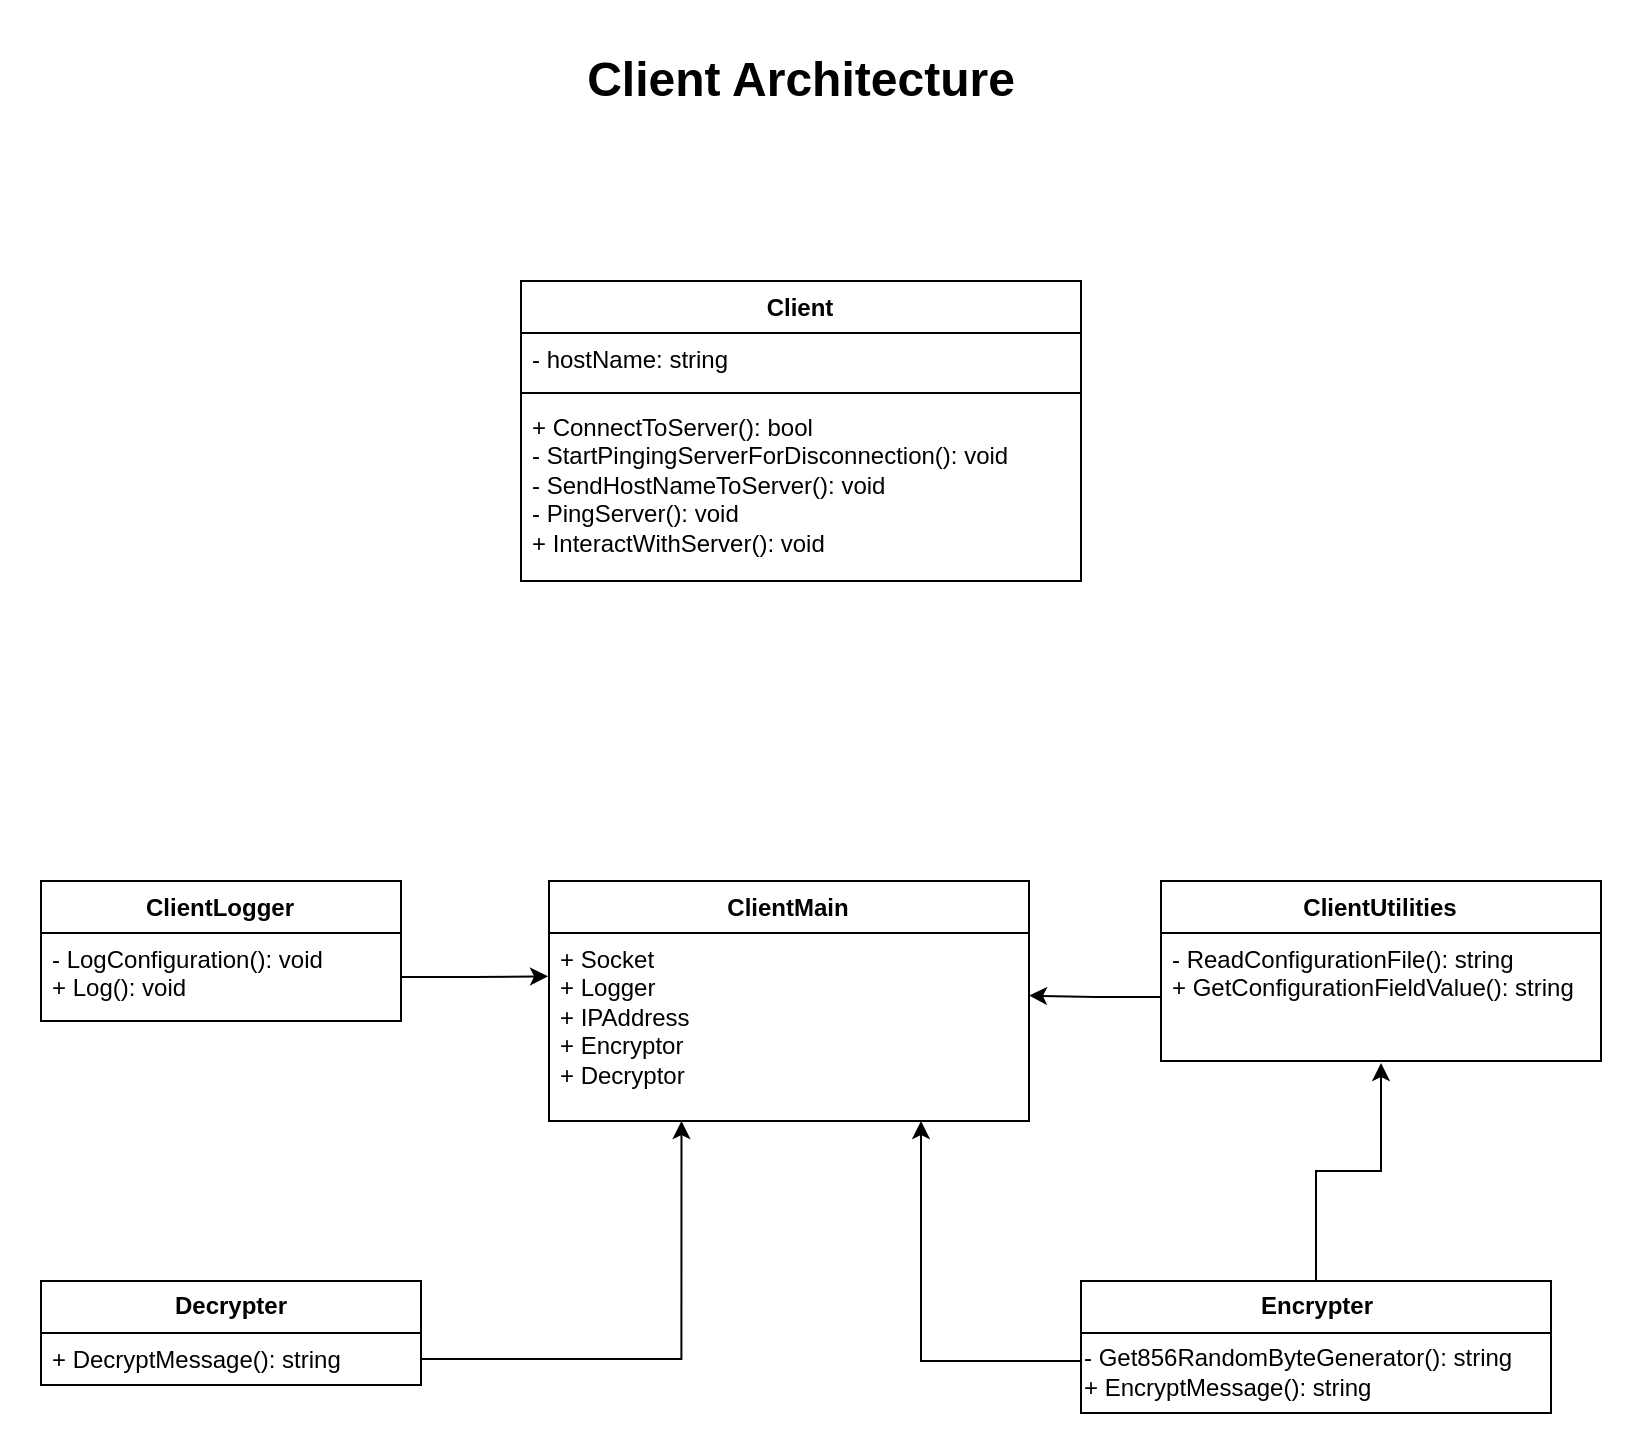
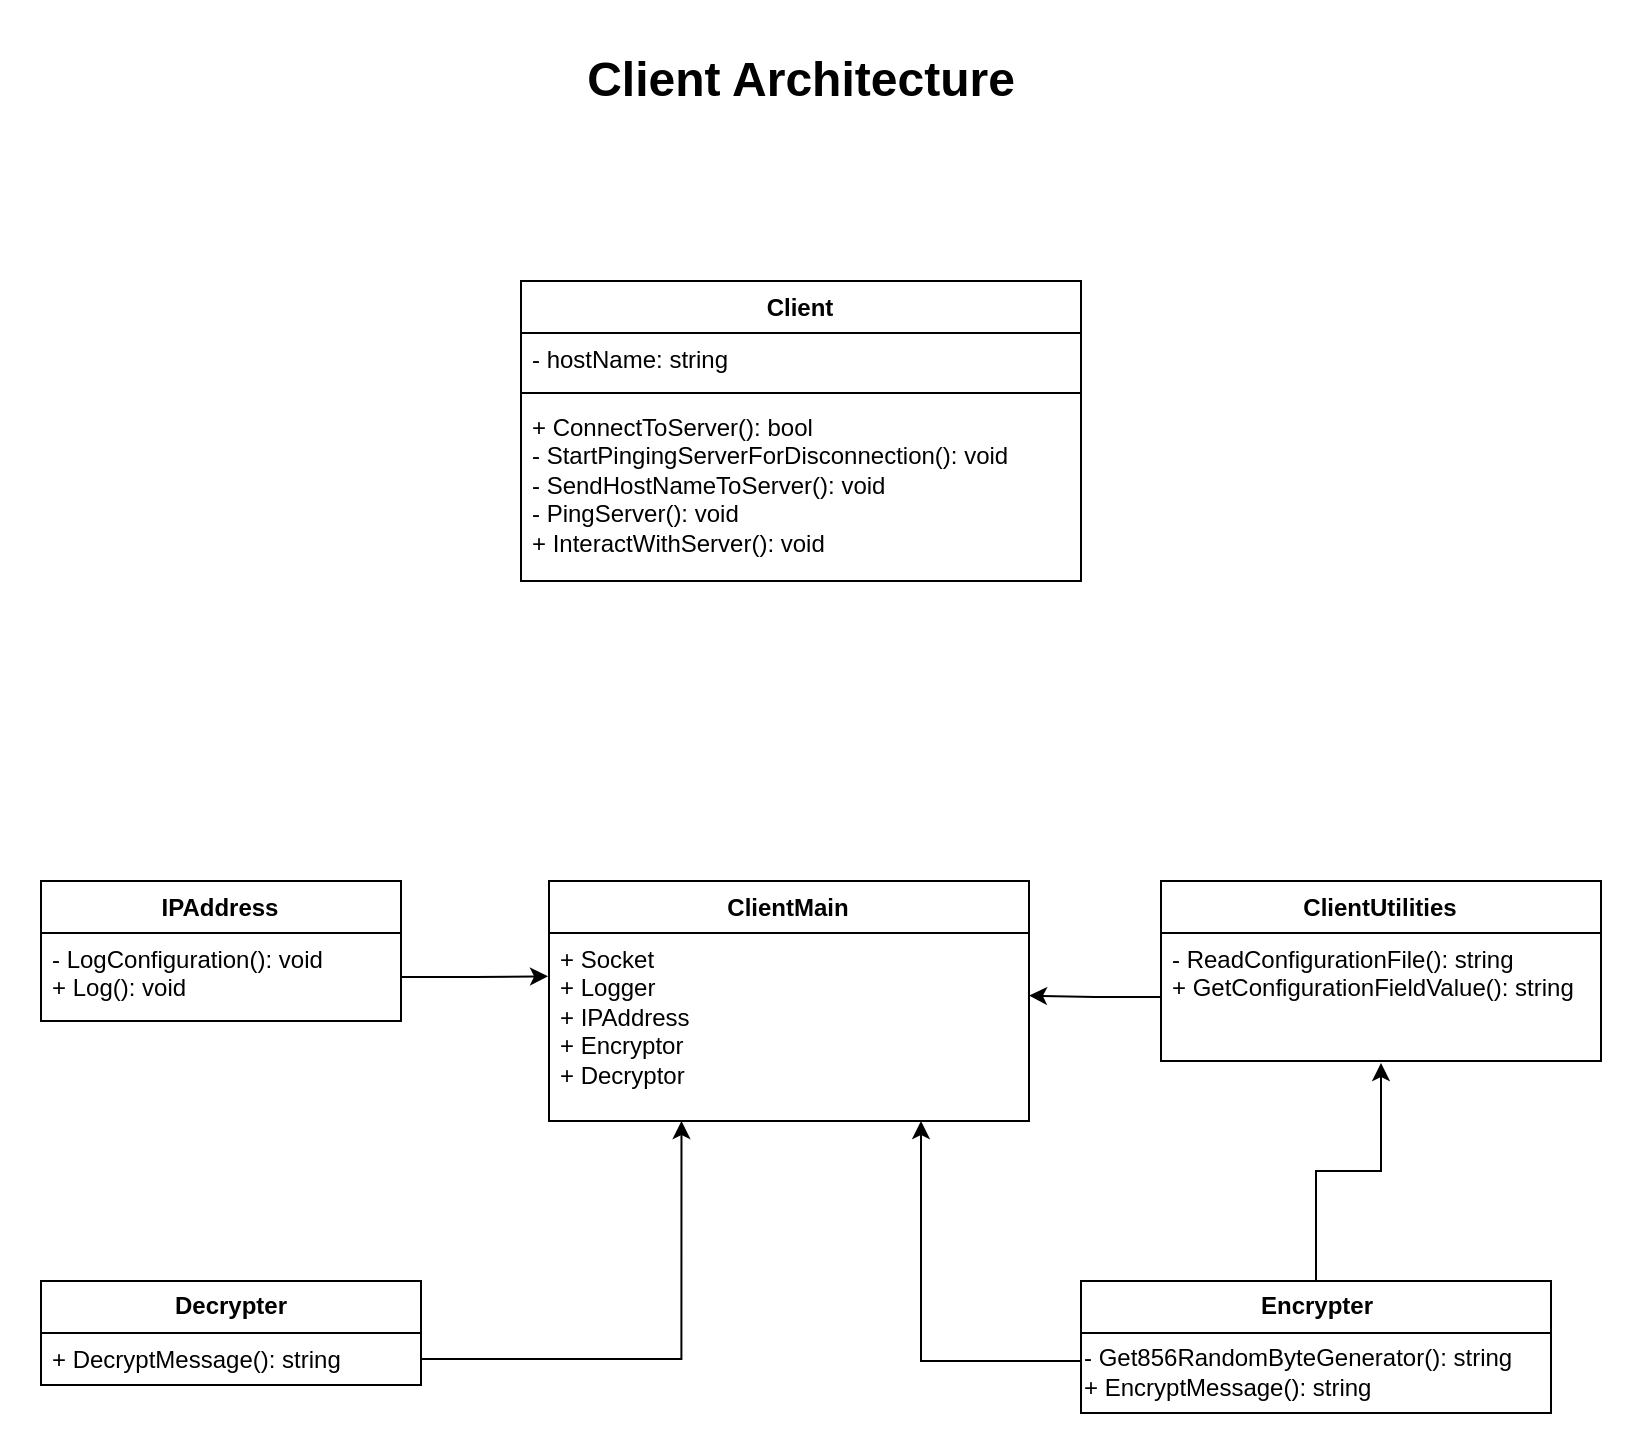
  <mxCell id="0" />
  <mxCell id="1" parent="0" />
  <mxCell id="2" value="Client" style="swimlane;fontStyle=1;align=center;verticalAlign=top;childLayout=stackLayout;horizontal=1;startSize=26;horizontalStack=0;resizeParent=1;resizeParentMax=0;resizeLast=0;collapsible=1;marginBottom=0;" parent="1" vertex="1"><mxGeometry x="260" y="140" width="280" height="150" as="geometry" /></mxCell>
  <mxCell id="3" value="- hostName: string" style="text;strokeColor=none;fillColor=none;align=left;verticalAlign=top;spacingLeft=4;spacingRight=4;overflow=hidden;rotatable=0;points=[[0,0.5],[1,0.5]];portConstraint=eastwest;" parent="2" vertex="1"><mxGeometry y="26" width="280" height="26" as="geometry" /></mxCell>
  <mxCell id="4" value="" style="line;strokeWidth=1;fillColor=none;align=left;verticalAlign=middle;spacingTop=-1;spacingLeft=3;spacingRight=3;rotatable=0;labelPosition=right;points=[];portConstraint=eastwest;strokeColor=inherit;" parent="2" vertex="1"><mxGeometry y="52" width="280" height="8" as="geometry" /></mxCell>
  <mxCell id="5" value="+ ConnectToServer(): bool&lt;br&gt;- StartPingingServerForDisconnection(): void&lt;br&gt;- SendHostNameToServer(): void&lt;br&gt;- PingServer(): void&lt;br&gt;+ InteractWithServer(): void" style="text;strokeColor=none;fillColor=none;align=left;verticalAlign=top;spacingLeft=4;spacingRight=4;overflow=hidden;rotatable=0;points=[[0,0.5],[1,0.5]];portConstraint=eastwest;html=1;" parent="2" vertex="1"><mxGeometry y="60" width="280" height="90" as="geometry" /></mxCell>
  <mxCell id="6" value="ClientMain" style="swimlane;fontStyle=1;align=center;verticalAlign=top;childLayout=stackLayout;horizontal=1;startSize=26;horizontalStack=0;resizeParent=1;resizeParentMax=0;resizeLast=0;collapsible=1;marginBottom=0;" parent="1" vertex="1"><mxGeometry x="274" y="440" width="240" height="120" as="geometry"><mxRectangle x="360" y="80" width="100" height="30" as="alternateBounds" /></mxGeometry></mxCell>
  <mxCell id="7" value="+ Socket&lt;br&gt;+ Logger&lt;br&gt;+ IPAddress&lt;br&gt;+ Encryptor&lt;br&gt;+ Decryptor" style="text;strokeColor=none;fillColor=none;align=left;verticalAlign=top;spacingLeft=4;spacingRight=4;overflow=hidden;rotatable=0;points=[[0,0.5],[1,0.5]];portConstraint=eastwest;fontSize=12;html=1;" parent="6" vertex="1"><mxGeometry y="26" width="240" height="94" as="geometry" /></mxCell>
  <mxCell id="8" value="" style="line;strokeWidth=1;fillColor=none;align=left;verticalAlign=middle;spacingTop=-1;spacingLeft=3;spacingRight=3;rotatable=0;labelPosition=right;points=[];portConstraint=eastwest;strokeColor=inherit;" parent="6" vertex="1"><mxGeometry y="120" width="240" as="geometry" /></mxCell>
  <mxCell id="9" value="ClientUtilities" style="swimlane;fontStyle=1;align=center;verticalAlign=top;childLayout=stackLayout;horizontal=1;startSize=26;horizontalStack=0;resizeParent=1;resizeParentMax=0;resizeLast=0;collapsible=1;marginBottom=0;" parent="1" vertex="1"><mxGeometry x="580" y="440" width="220" height="90" as="geometry" /></mxCell>
  <mxCell id="10" value="- ReadConfigurationFile(): string&lt;br&gt;+ GetConfigurationFieldValue(): string" style="text;strokeColor=none;fillColor=none;align=left;verticalAlign=top;spacingLeft=4;spacingRight=4;overflow=hidden;rotatable=0;points=[[0,0.5],[1,0.5]];portConstraint=eastwest;html=1;" parent="9" vertex="1"><mxGeometry y="26" width="220" height="64" as="geometry" /></mxCell>
- <mxCell id="11" value="ClientLogger" style="swimlane;fontStyle=1;childLayout=stackLayout;horizontal=1;startSize=26;fillColor=none;horizontalStack=0;resizeParent=1;resizeParentMax=0;resizeLast=0;collapsible=1;marginBottom=0;" parent="1" vertex="1"><mxGeometry x="20" y="440" width="180" height="70" as="geometry" /></mxCell>
+ <mxCell id="11" value="IPAddress" style="swimlane;fontStyle=1;childLayout=stackLayout;horizontal=1;startSize=26;fillColor=none;horizontalStack=0;resizeParent=1;resizeParentMax=0;resizeLast=0;collapsible=1;marginBottom=0;" parent="1" vertex="1"><mxGeometry x="20" y="440" width="180" height="70" as="geometry" /></mxCell>
  <mxCell id="12" value="- LogConfiguration(): void&lt;br&gt;+ Log(): void" style="text;strokeColor=none;fillColor=none;align=left;verticalAlign=top;spacingLeft=4;spacingRight=4;overflow=hidden;rotatable=0;points=[[0,0.5],[1,0.5]];portConstraint=eastwest;html=1;" parent="11" vertex="1"><mxGeometry y="26" width="180" height="44" as="geometry" /></mxCell>
  <mxCell id="13" style="edgeStyle=orthogonalEdgeStyle;rounded=0;orthogonalLoop=1;jettySize=auto;html=1;entryX=0.5;entryY=1.016;entryDx=0;entryDy=0;entryPerimeter=0;fontSize=12;" parent="1" source="14" target="10" edge="1"><mxGeometry relative="1" as="geometry" /></mxCell>
  <mxCell id="14" value="Encrypter" style="swimlane;fontStyle=1;childLayout=stackLayout;horizontal=1;startSize=26;fillColor=none;horizontalStack=0;resizeParent=1;resizeParentMax=0;resizeLast=0;collapsible=1;marginBottom=0;fontSize=12;html=1;" parent="1" vertex="1"><mxGeometry x="540" y="640" width="235" height="66" as="geometry" /></mxCell>
  <mxCell id="15" value="- Get856RandomByteGenerator(): string&lt;br&gt;+ EncryptMessage(): string" style="text;html=1;align=left;verticalAlign=middle;resizable=0;points=[];autosize=1;strokeColor=none;fillColor=none;fontSize=12;" parent="14" vertex="1"><mxGeometry y="26" width="235" height="40" as="geometry" /></mxCell>
  <mxCell id="16" value="Decrypter" style="swimlane;fontStyle=1;childLayout=stackLayout;horizontal=1;startSize=26;fillColor=none;horizontalStack=0;resizeParent=1;resizeParentMax=0;resizeLast=0;collapsible=1;marginBottom=0;fontSize=12;html=1;" parent="1" vertex="1"><mxGeometry x="20" y="640" width="190" height="52" as="geometry" /></mxCell>
  <mxCell id="17" value="+ DecryptMessage(): string" style="text;strokeColor=none;fillColor=none;align=left;verticalAlign=top;spacingLeft=4;spacingRight=4;overflow=hidden;rotatable=0;points=[[0,0.5],[1,0.5]];portConstraint=eastwest;fontSize=12;html=1;" parent="16" vertex="1"><mxGeometry y="26" width="190" height="26" as="geometry" /></mxCell>
  <mxCell id="18" style="edgeStyle=orthogonalEdgeStyle;rounded=0;orthogonalLoop=1;jettySize=auto;html=1;fontSize=12;" parent="1" source="15" edge="1"><mxGeometry relative="1" as="geometry"><mxPoint x="460" y="560" as="targetPoint" /><Array as="points"><mxPoint x="460" y="680" /><mxPoint x="460" y="561" /></Array></mxGeometry></mxCell>
  <mxCell id="19" style="edgeStyle=orthogonalEdgeStyle;rounded=0;orthogonalLoop=1;jettySize=auto;html=1;entryX=0.276;entryY=0;entryDx=0;entryDy=0;entryPerimeter=0;fontSize=12;" parent="1" source="17" target="8" edge="1"><mxGeometry relative="1" as="geometry"><Array as="points"><mxPoint x="340" y="679" /></Array></mxGeometry></mxCell>
  <mxCell id="20" style="edgeStyle=orthogonalEdgeStyle;rounded=0;orthogonalLoop=1;jettySize=auto;html=1;entryX=1;entryY=0.333;entryDx=0;entryDy=0;entryPerimeter=0;fontSize=12;" parent="1" source="10" target="7" edge="1"><mxGeometry relative="1" as="geometry" /></mxCell>
  <mxCell id="21" style="edgeStyle=orthogonalEdgeStyle;rounded=0;orthogonalLoop=1;jettySize=auto;html=1;entryX=-0.002;entryY=0.23;entryDx=0;entryDy=0;entryPerimeter=0;fontSize=12;" parent="1" source="12" target="7" edge="1"><mxGeometry relative="1" as="geometry" /></mxCell>
  <mxCell id="22" value="&lt;font style=&quot;font-size: 24px;&quot;&gt;Client Architecture&lt;/font&gt;" style="text;html=1;align=center;verticalAlign=middle;resizable=0;points=[];autosize=1;strokeColor=none;fillColor=none;fontStyle=1" parent="1" vertex="1"><mxGeometry x="280" y="20" width="240" height="40" as="geometry" /></mxCell>
